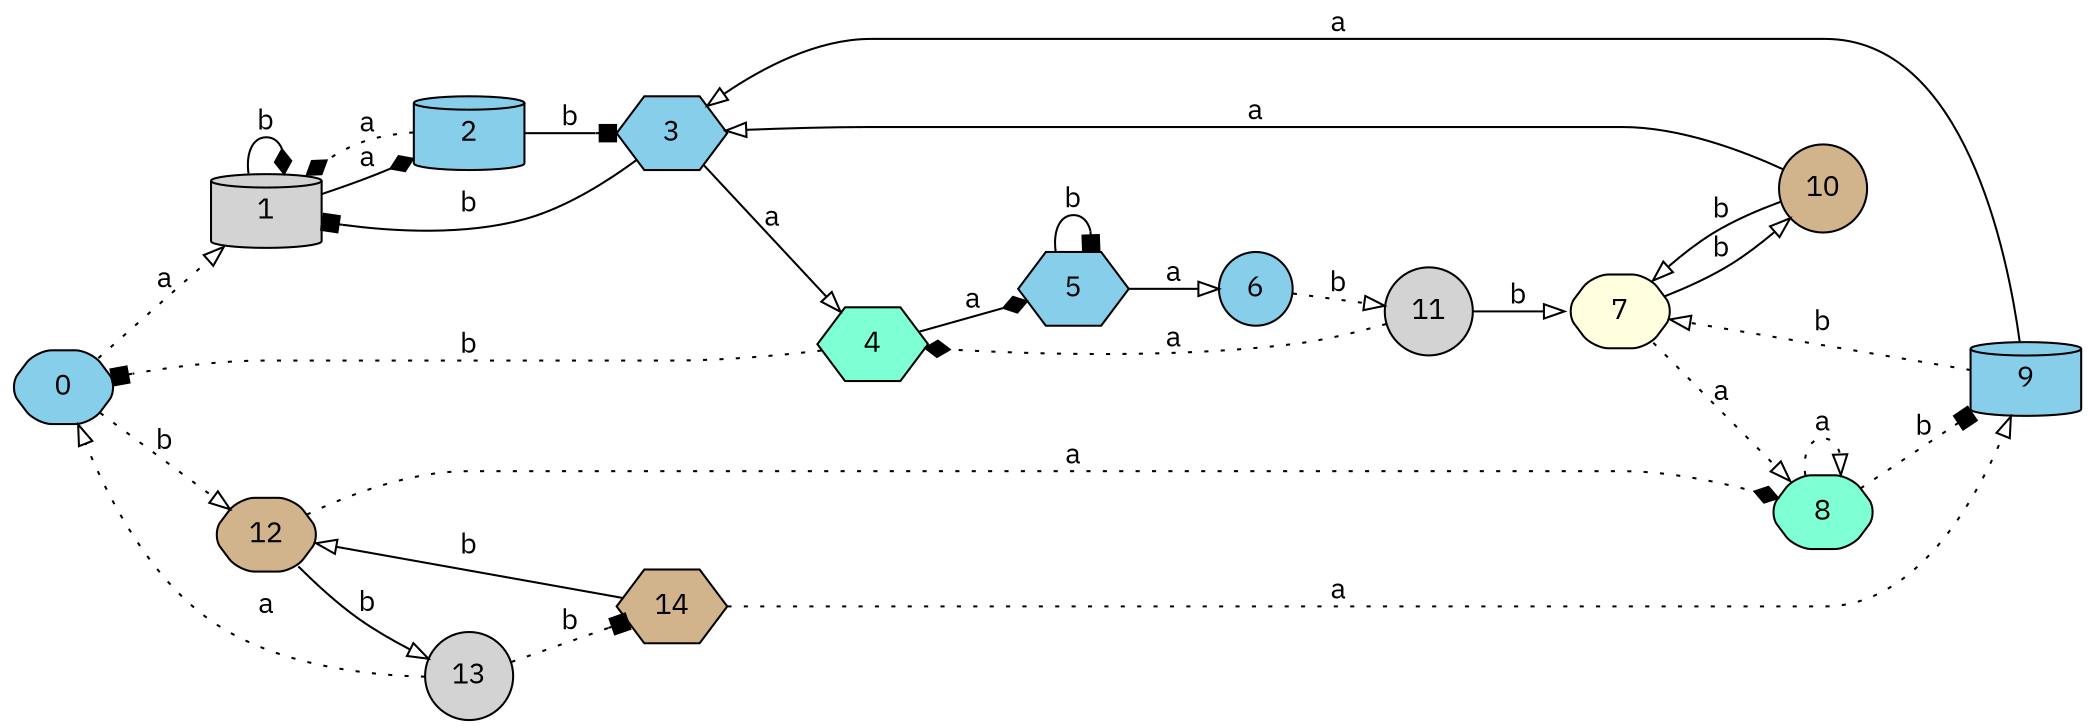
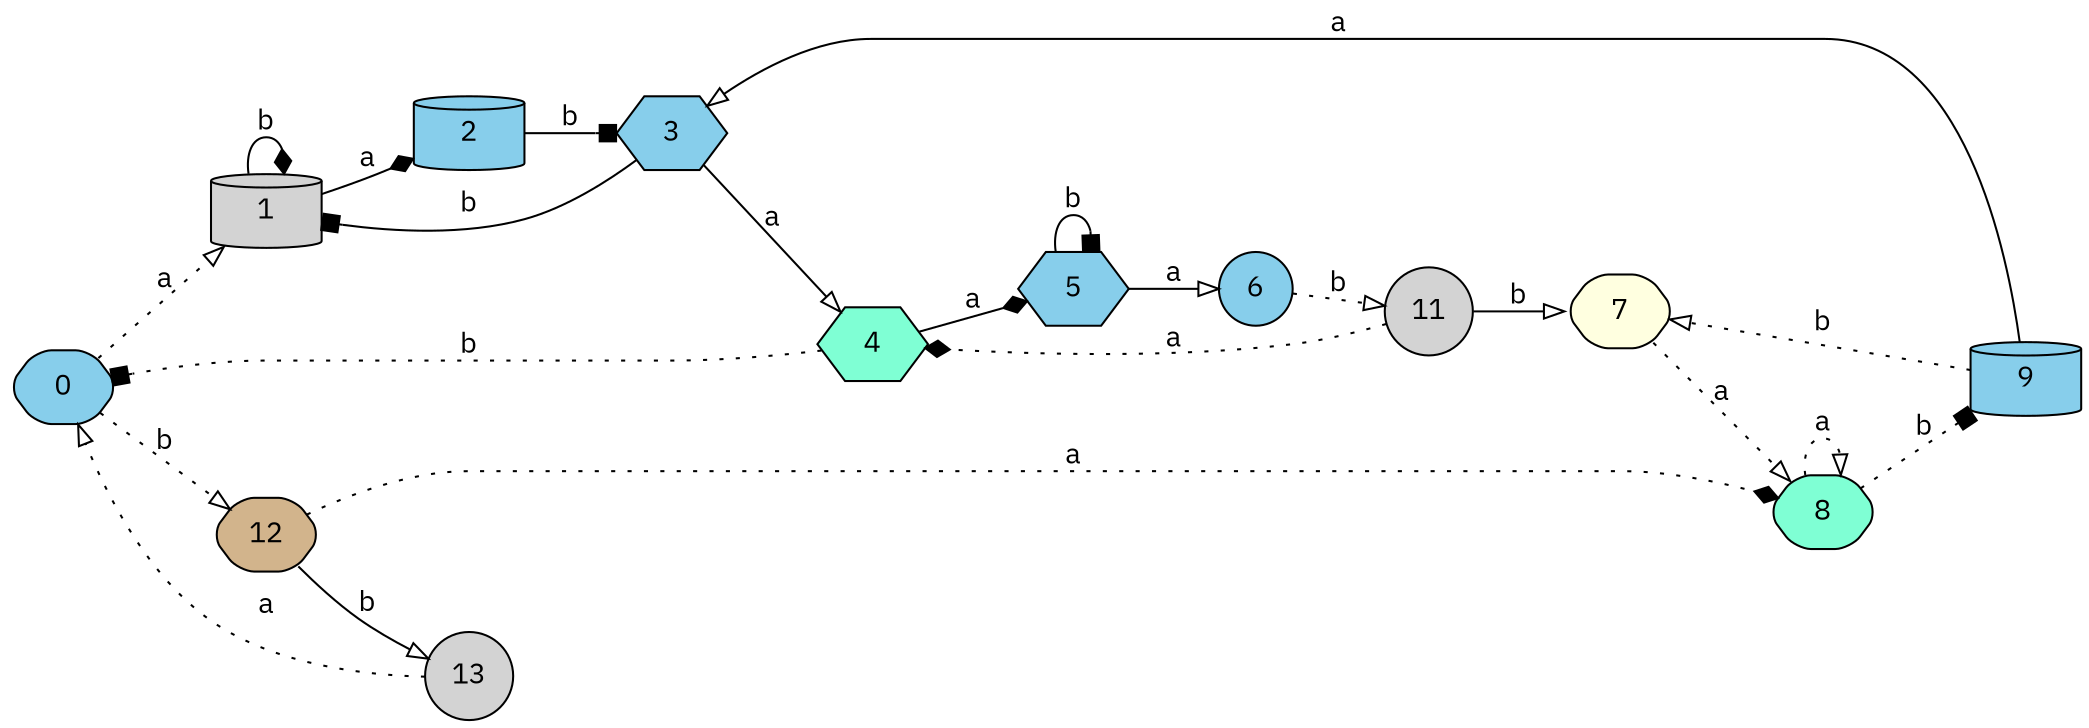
  digraph {
    fontname="IBM Plex Sans"
    rankdir=LR
    node [color=black fillcolor=skyblue fontname="IBM Plex Sans" shape=hexagon style="rounded,filled"]
    edge [arrowhead=onormal fontname="IBM Plex Sans" style=solid]
    n1 [label=0]
    n2 [fillcolor=lightgrey label=1 shape=cylinder]
    n3 [fillcolor=tan label=12]
    n4 [label=2 shape=cylinder style=filled]
    n5 [fillcolor=aquamarine label=8]
    n6 [fillcolor=lightgrey label=13 shape=circle style=filled]
    n7 [label=3 style=filled]
    n8 [fillcolor=aquamarine label=4 style=filled]
    n9 [label=5 style=filled]
    n10 [label=6 shape=circle]
    n11 [fillcolor=lightgrey label=11 shape=circle style=filled]
    n12 [fillcolor=lightyellow label=7]
-   n13 [fillcolor=tan label=10 shape=circle]
    n14 [label=9 shape=cylinder]
-   n15 [fillcolor=tan label=14 style=filled]
    n1 -> n2 [label=a style=dotted]
    n1 -> n3 [label=b style=dotted]
    n2 -> n2 [arrowhead=diamond label=b]
    n2 -> n4 [arrowhead=diamond label=a]
    n3 -> n5 [arrowhead=diamond label=a style=dotted]
    n3 -> n6 [label=b]
-   n4 -> n2 [arrowhead=diamond label=a style=dotted]
    n4 -> n7 [arrowhead=box label=b]
    n5 -> n5 [label=a style=dotted]
    n5 -> n14 [arrowhead=box label=b style=dotted]
    n6 -> n1 [label=a style=dotted]
-   n6 -> n15 [arrowhead=box label=b style=dotted]
    n7 -> n2 [arrowhead=box label=b]
    n7 -> n8 [label=a]
    n8 -> n1 [arrowhead=box label=b style=dotted]
    n8 -> n9 [arrowhead=diamond label=a]
    n9 -> n9 [arrowhead=box label=b]
    n9 -> n10 [label=a]
    n10 -> n11 [label=b style=dotted]
    n11 -> n8 [arrowhead=diamond label=a style=dotted]
    n11 -> n12 [label=b]
    n12 -> n5 [label=a style=dotted]
-   n12 -> n13 [label=b]
-   n13 -> n7 [label=a]
-   n13 -> n12 [label=b]
    n14 -> n7 [label=a]
    n14 -> n12 [label=b style=dotted]
-   n15 -> n3 [label=b]
-   n15 -> n14 [label=a style=dotted]
  }
